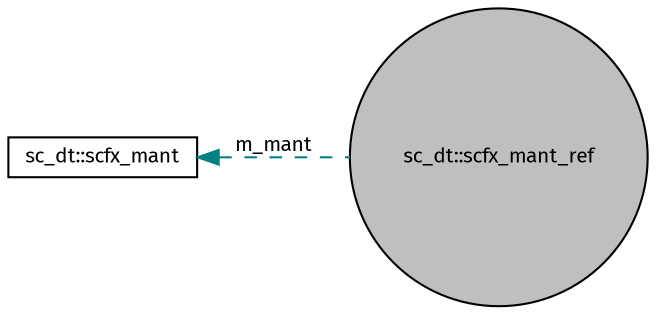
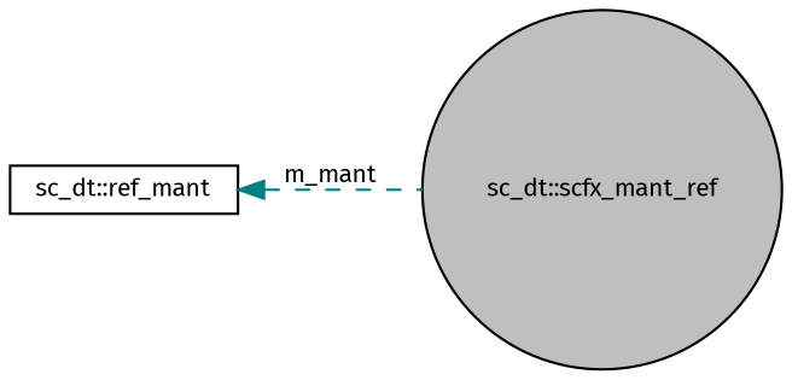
  digraph {
    rankdir=LR
    fontname="Fira Sans"
    node [color=black fontname="Fira Sans" fontsize=10 style=filled]
    n1 [fillcolor=grey75 fontcolor=black height=0.2 label="sc_dt::scfx_mant_ref" shape=circle width=0.4]
-   n2 [fillcolor=white height=0.2 label="sc_dt::scfx_mant" shape=box width=0.4]
+   n2 [fillcolor=white height=0.2 label="sc_dt::ref_mant" shape=box width=0.4]
    n2 -> n1 [color=teal dir=back fontname="Fira Sans" fontsize=10 label=m_mant labelfontname=FreeSans labelfontsize=10 style=dashed]
  }
